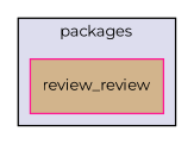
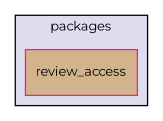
  digraph {
    compound=true
    rankdir=LR
    fontname=Montserrat
-   n1 [fillcolor=tan fontname=Montserrat fontsize=10 label=review_review pencolor=black shape=box style=filled color=deeppink]
+   n1 [fillcolor=tan fontname=Montserrat fontsize=10 label=review_access pencolor=black shape=box style=filled color=deeppink]
    subgraph cluster_1 {
      bgcolor="#ddddee"
      fontsize=10
      label=packages
      pencolor=black
      n1
    }
  }
